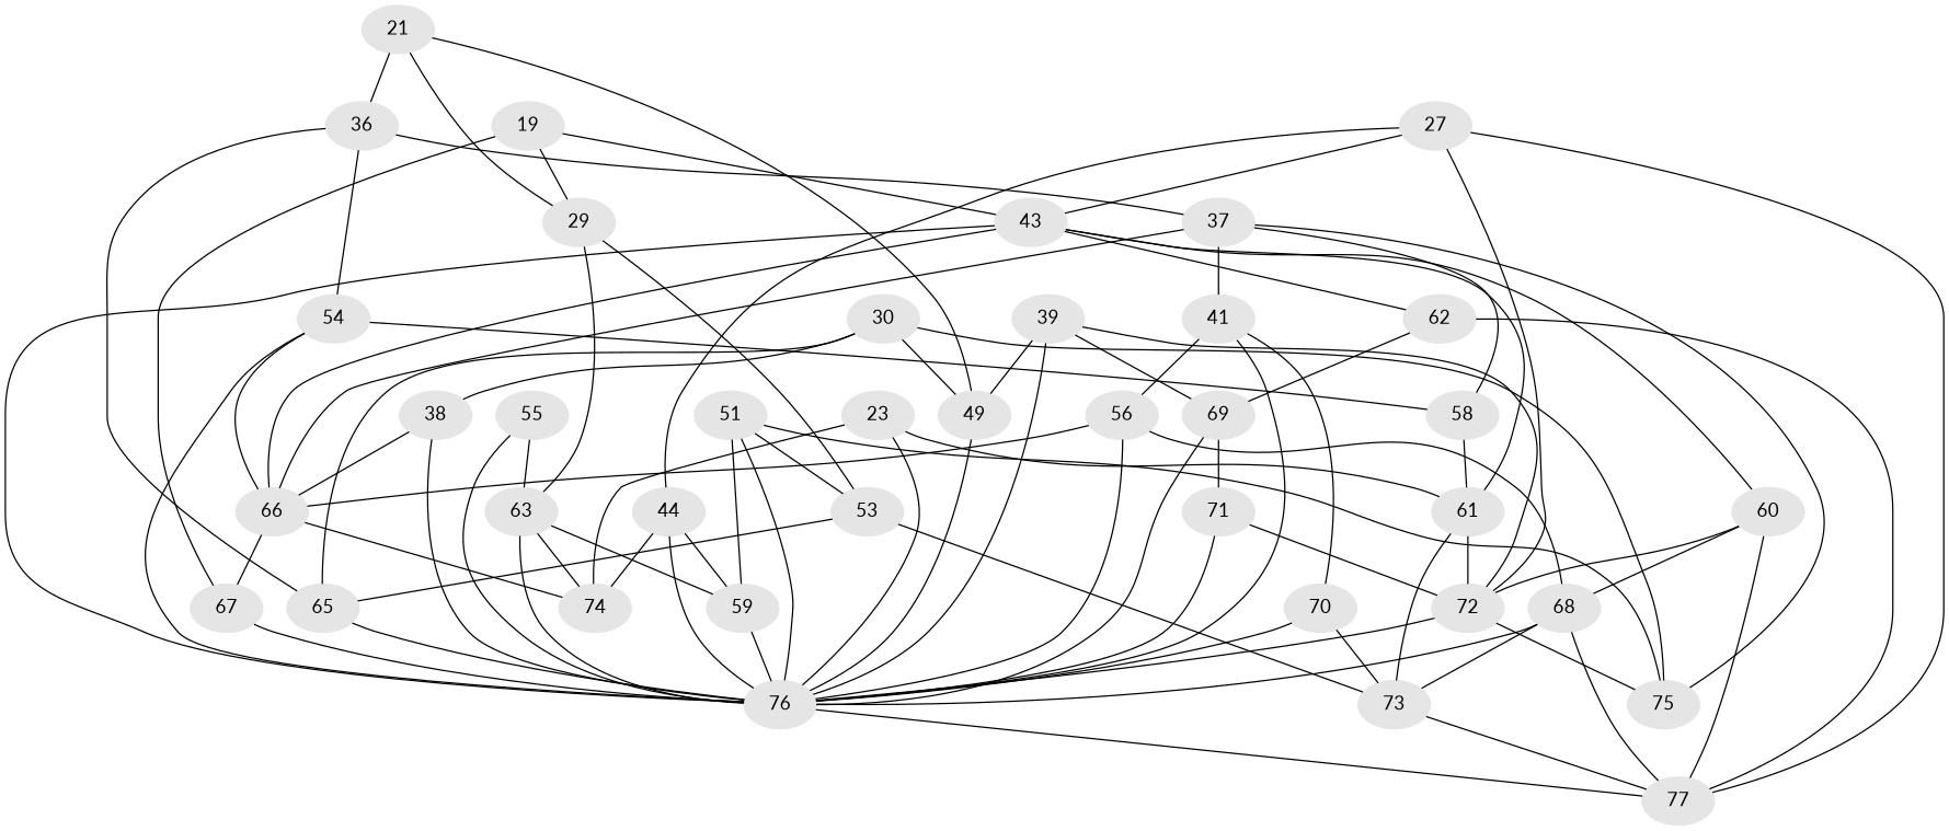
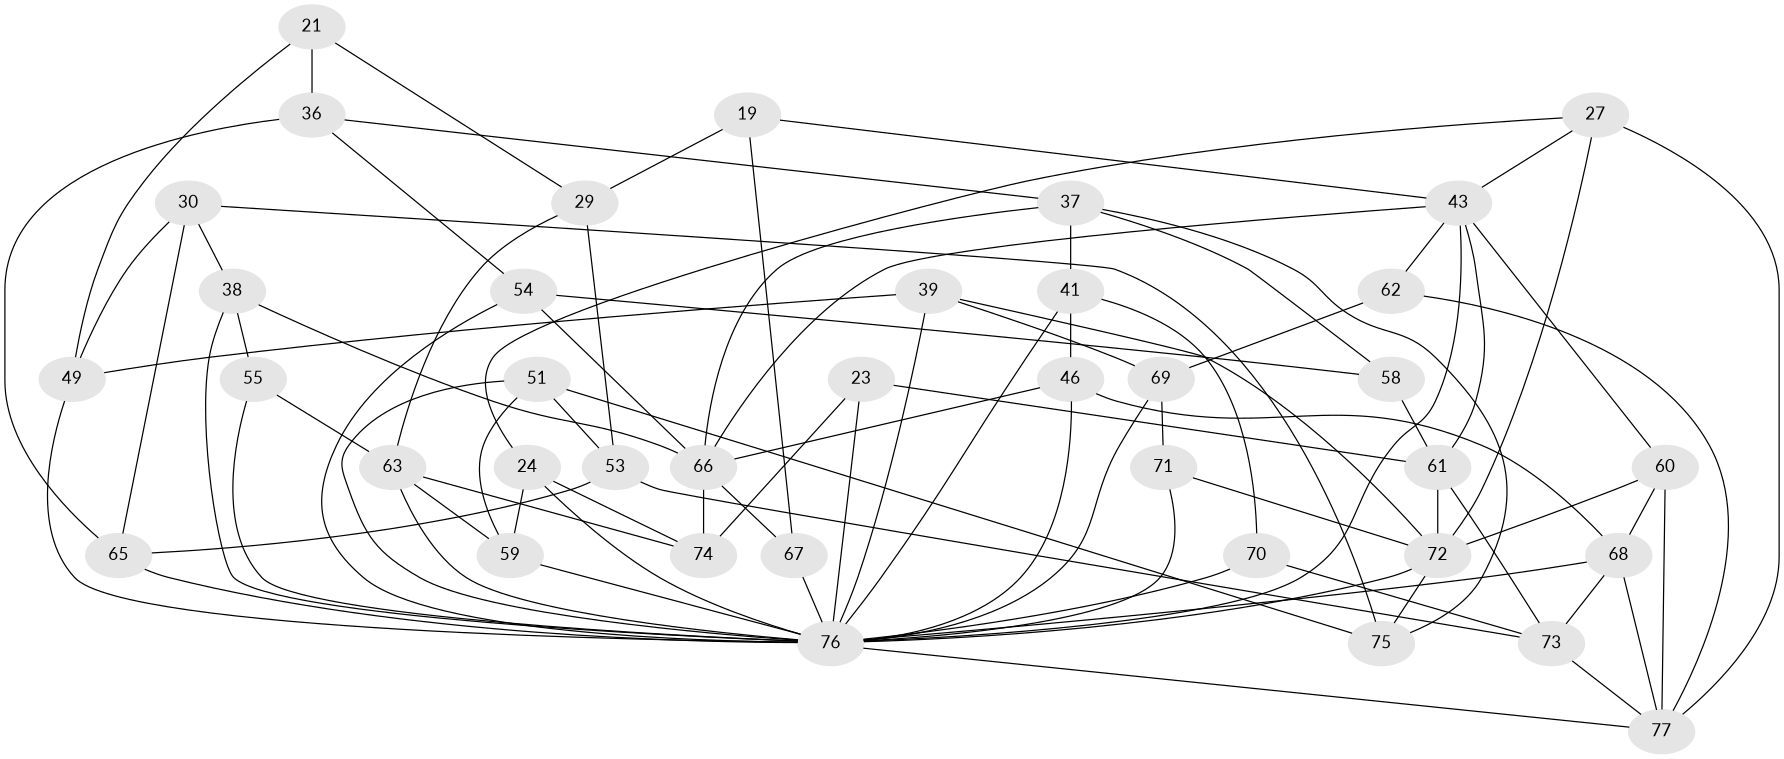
  graph {
    fontname=Lato
    node [color=gray90 fontname=Lato style=filled]
    edge [fontname=Lato]
    19
    29
    43 [super="+10+28+34"]
    67 [super="+9"]
    53
    63 [super="+35"]
    61 [super="+47"]
    76 [super="+26+32+56+50"]
    66 [super="+8+18+40"]
    60
    62
    21
    36 [super="+12"]
    49
    65 [super="+57"]
    37 [super="+20"]
    54
    72 [super="+4+7"]
    73 [super="+45"]
    23
    74 [super="+1+52"]
    77 [super="+64"]
    27
-   44
+   44 [label=24]
    59
    75
    30
    38
    55
    41 [super="+5"]
    58
-   46 [super="+6" label=56]
+   46 [super="+6"]
    70
    39 [super="+16"]
    69 [super="+2"]
    71
    68 [super="+33"]
    51
    19 -- 29
    19 -- 43
    19 -- 67 [weight=2]
    29 -- 53
    29 -- 63
    43 -- 61
    43 -- 76 [weight=2]
    43 -- 66 [weight=2]
    43 -- 60
    43 -- 62
    67 -- 76 [weight=3]
    53 -- 65
    53 -- 73
    63 -- 76 [weight=3]
    63 -- 74 [weight=2]
    63 -- 59
    61 -- 72 [weight=2]
    61 -- 73
    76 -- 77
    66 -- 67
    66 -- 74 [weight=2]
    60 -- 72
    60 -- 77
    60 -- 68
    62 -- 77 [weight=2]
    62 -- 69
    21 -- 29
    21 -- 36 [weight=2]
    21 -- 49
    36 -- 65 [weight=2]
    36 -- 37
    36 -- 54
    49 -- 76
    65 -- 76 [weight=2]
    37 -- 66
    37 -- 75
    37 -- 41 [weight=2]
    37 -- 58
    54 -- 76
    54 -- 66
    54 -- 58
    72 -- 76
    72 -- 75
    73 -- 77 [weight=2]
    23 -- 61
    23 -- 76
    23 -- 74 [weight=2]
    27 -- 43
    27 -- 72
    27 -- 77
    27 -- 44
    44 -- 76
    44 -- 74
    44 -- 59
    59 -- 76
    30 -- 49
    30 -- 65
    30 -- 75
    30 -- 38
    38 -- 76
    38 -- 66
+   38 -- 55
    55 -- 63 [weight=2]
    55 -- 76
    41 -- 76
    41 -- 46 [weight=2]
    41 -- 70
    58 -- 61
    46 -- 76
    46 -- 66 [weight=2]
    46 -- 68
    70 -- 76
    70 -- 73 [weight=2]
    39 -- 76 [weight=3]
    39 -- 49
    39 -- 72
    39 -- 69 [weight=2]
    69 -- 76
    69 -- 71 [weight=2]
    71 -- 76
    71 -- 72
    68 -- 76 [weight=2]
    68 -- 73
    68 -- 77
    51 -- 53
    51 -- 76
    51 -- 59
    51 -- 75
  }
